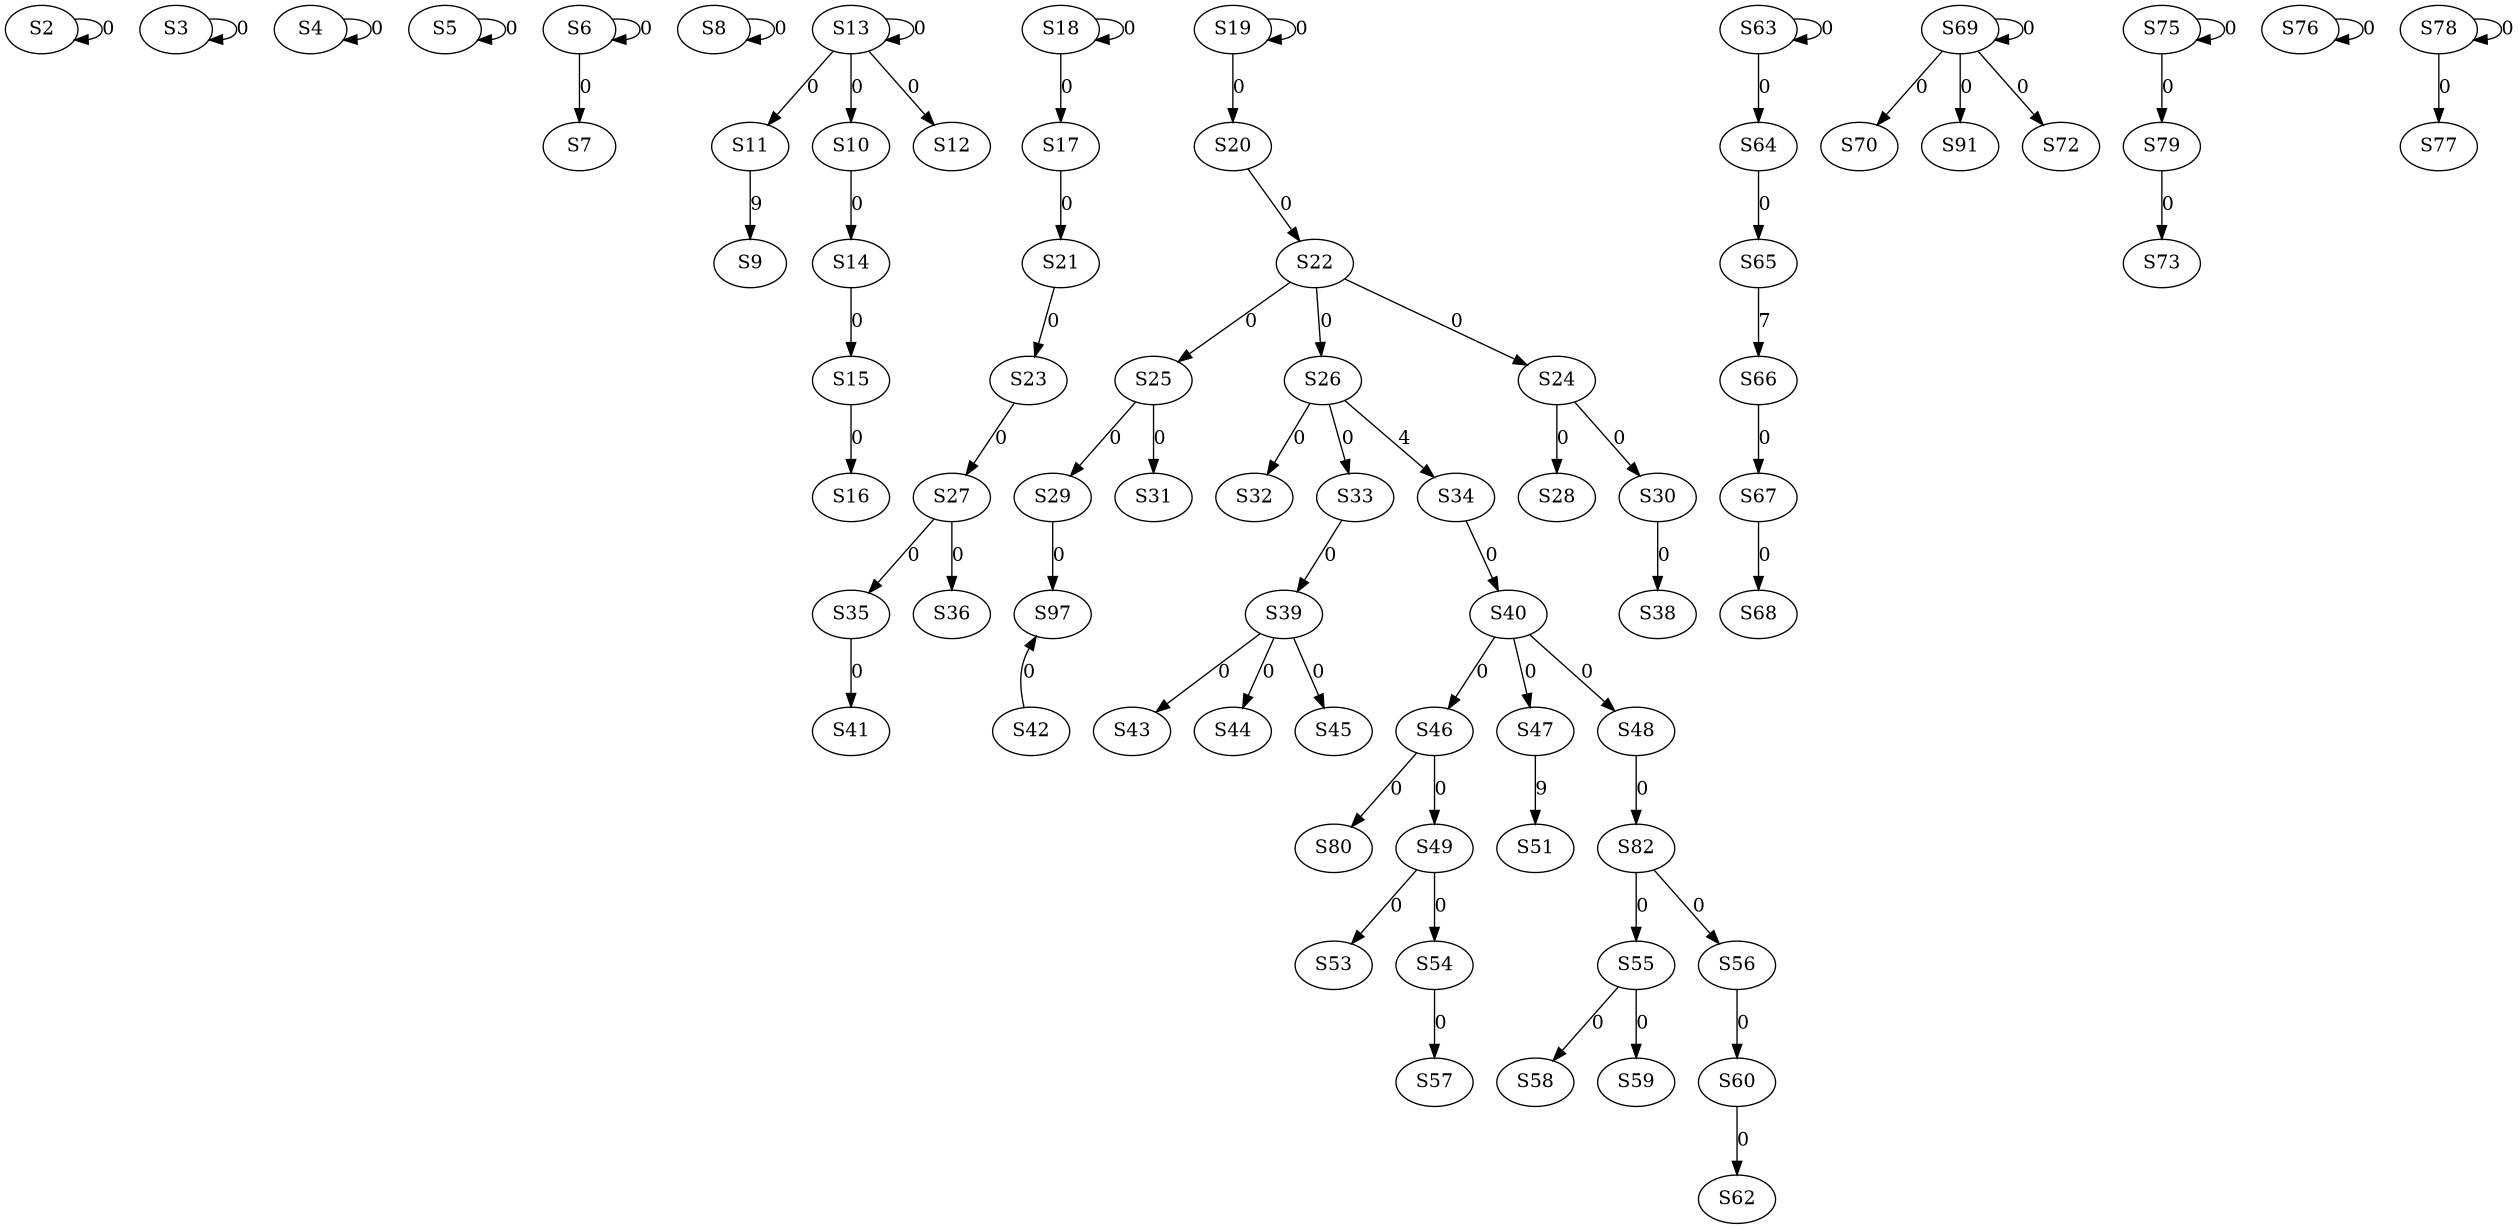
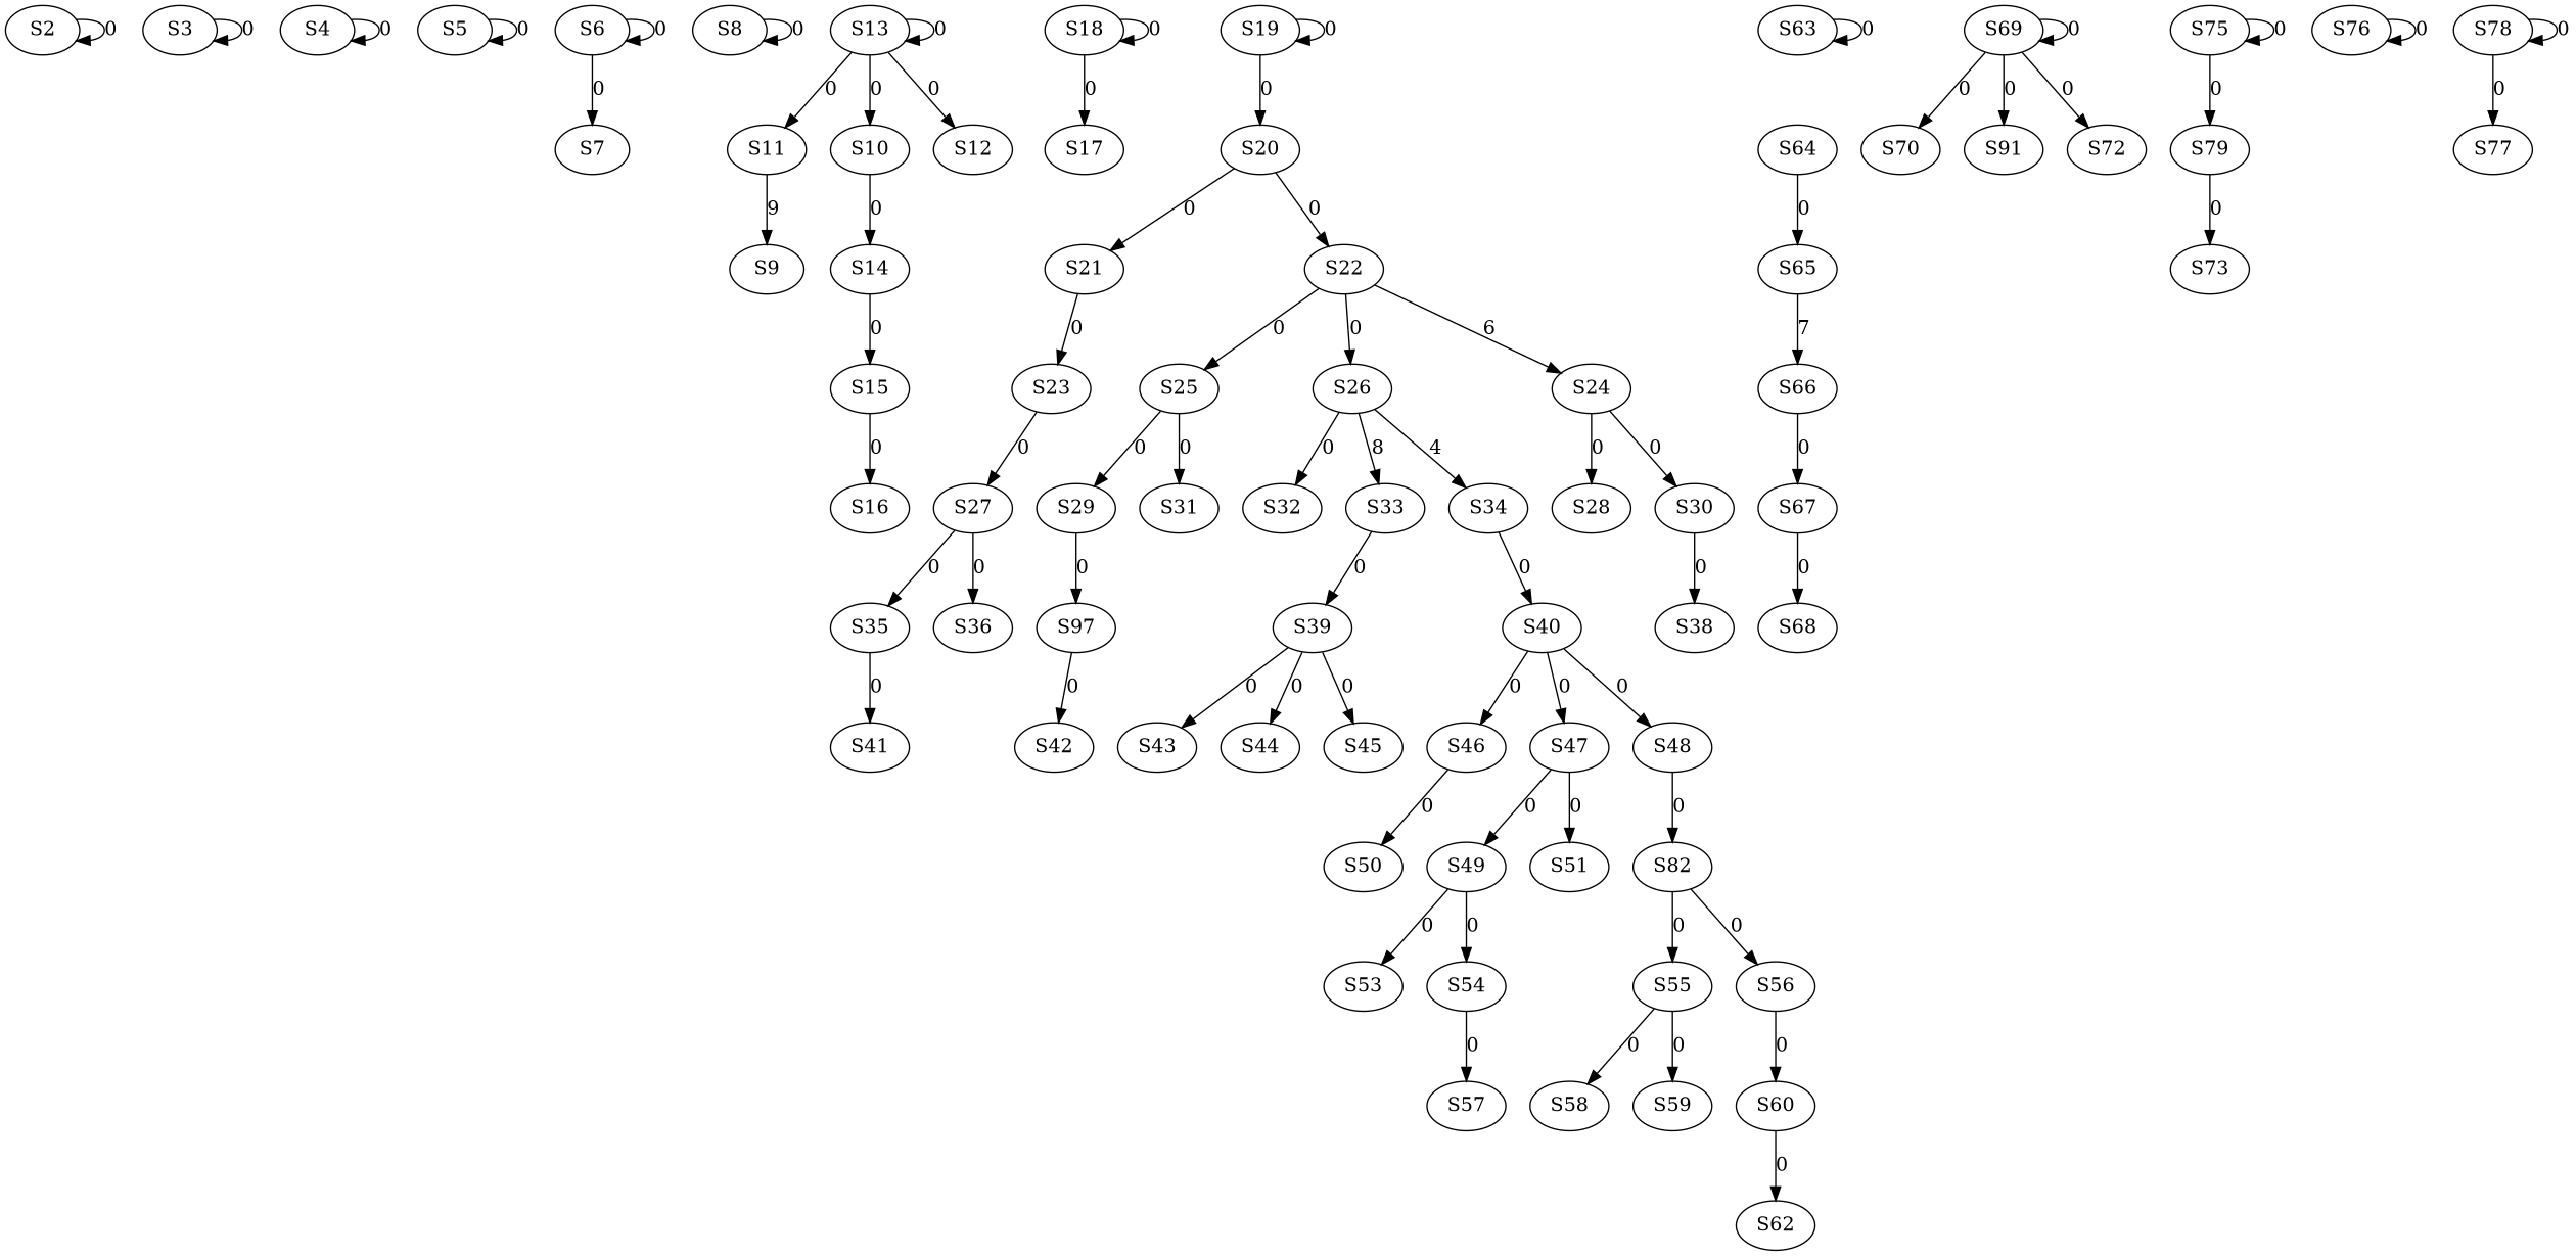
  strict digraph {
    S2
    S3
    S4
    S5
    S6
    S7
    S8
    S11
    S9
    S13
    S10
    S12
    S14
    S15
    S16
    S18
    S17
    S19
    S20
    S21
    S22
    S23
    S24
    S25
    S26
    S27
    S28
    S30
    S29
    S31
    S32
    S33
    S34
    S35
    S36
    n36 [label=S97]
    S38
    S39
    S40
    S41
    S42
    S43
    S44
    S45
    S46
    S47
    S48
    S49
-   S50 [label=S80]
+   S50
    S51
    n51 [label=S82]
    S53
    S54
    S55
    S56
    S57
    S58
    S59
    S60
    S62
    S63
    S64
    S65
    S66
    S67
    S68
    S69
    S70
    n69 [label=S91]
    S72
    n71 [label=S79]
    S73
    S75
    S76
    S78
    S77
    S2 -> S2 [label=0]
    S3 -> S3 [label=0]
    S4 -> S4 [label=0]
    S5 -> S5 [label=0]
    S6 -> S6 [label=0]
    S6 -> S7 [label=0]
    S8 -> S8 [label=0]
    S11 -> S9 [label=9]
    S13 -> S11 [label=0]
    S13 -> S13 [label=0]
    S13 -> S10 [label=0]
    S13 -> S12 [label=0]
    S10 -> S14 [label=0]
    S14 -> S15 [label=0]
    S15 -> S16 [label=0]
    S18 -> S18 [label=0]
    S18 -> S17 [label=0]
    S19 -> S19 [label=0]
    S19 -> S20 [label=0]
-   S17 -> S21 [label=0]
+   S20 -> S21 [label=0]
    S20 -> S22 [label=0]
    S21 -> S23 [label=0]
-   S22 -> S24 [label=0]
+   S22 -> S24 [label=6]
    S22 -> S25 [label=0]
    S22 -> S26 [label=0]
    S23 -> S27 [label=0]
    S24 -> S28 [label=0]
    S24 -> S30 [label=0]
    S25 -> S29 [label=0]
    S25 -> S31 [label=0]
    S26 -> S32 [label=0]
-   S26 -> S33 [label=0]
+   S26 -> S33 [label=8]
    S26 -> S34 [label=4]
    S27 -> S35 [label=0]
    S27 -> S36 [label=0]
    S30 -> S38 [label=0]
    S29 -> n36 [label=0]
    S33 -> S39 [label=0]
    S34 -> S40 [label=0]
    S35 -> S41 [label=0]
-   S42 -> n36 [label=0]
+   n36 -> S42 [label=0]
    S39 -> S43 [label=0]
    S39 -> S44 [label=0]
    S39 -> S45 [label=0]
    S40 -> S46 [label=0]
    S40 -> S47 [label=0]
    S40 -> S48 [label=0]
-   S46 -> S49 [label=0]
+   S47 -> S49 [label=0]
    S46 -> S50 [label=0]
-   S47 -> S51 [label=9]
+   S47 -> S51 [label=0]
    S48 -> n51 [label=0]
    S49 -> S53 [label=0]
    S49 -> S54 [label=0]
    n51 -> S55 [label=0]
    n51 -> S56 [label=0]
    S54 -> S57 [label=0]
    S55 -> S58 [label=0]
    S55 -> S59 [label=0]
    S56 -> S60 [label=0]
    S60 -> S62 [label=0]
    S63 -> S63 [label=0]
-   S63 -> S64 [label=0]
    S64 -> S65 [label=0]
    S65 -> S66 [label=7]
    S66 -> S67 [label=0]
    S67 -> S68 [label=0]
    S69 -> S69 [label=0]
    S69 -> S70 [label=0]
    S69 -> n69 [label=0]
    S69 -> S72 [label=0]
    n71 -> S73 [label=0]
    S75 -> n71 [label=0]
    S75 -> S75 [label=0]
    S76 -> S76 [label=0]
    S78 -> S78 [label=0]
    S78 -> S77 [label=0]
  }
